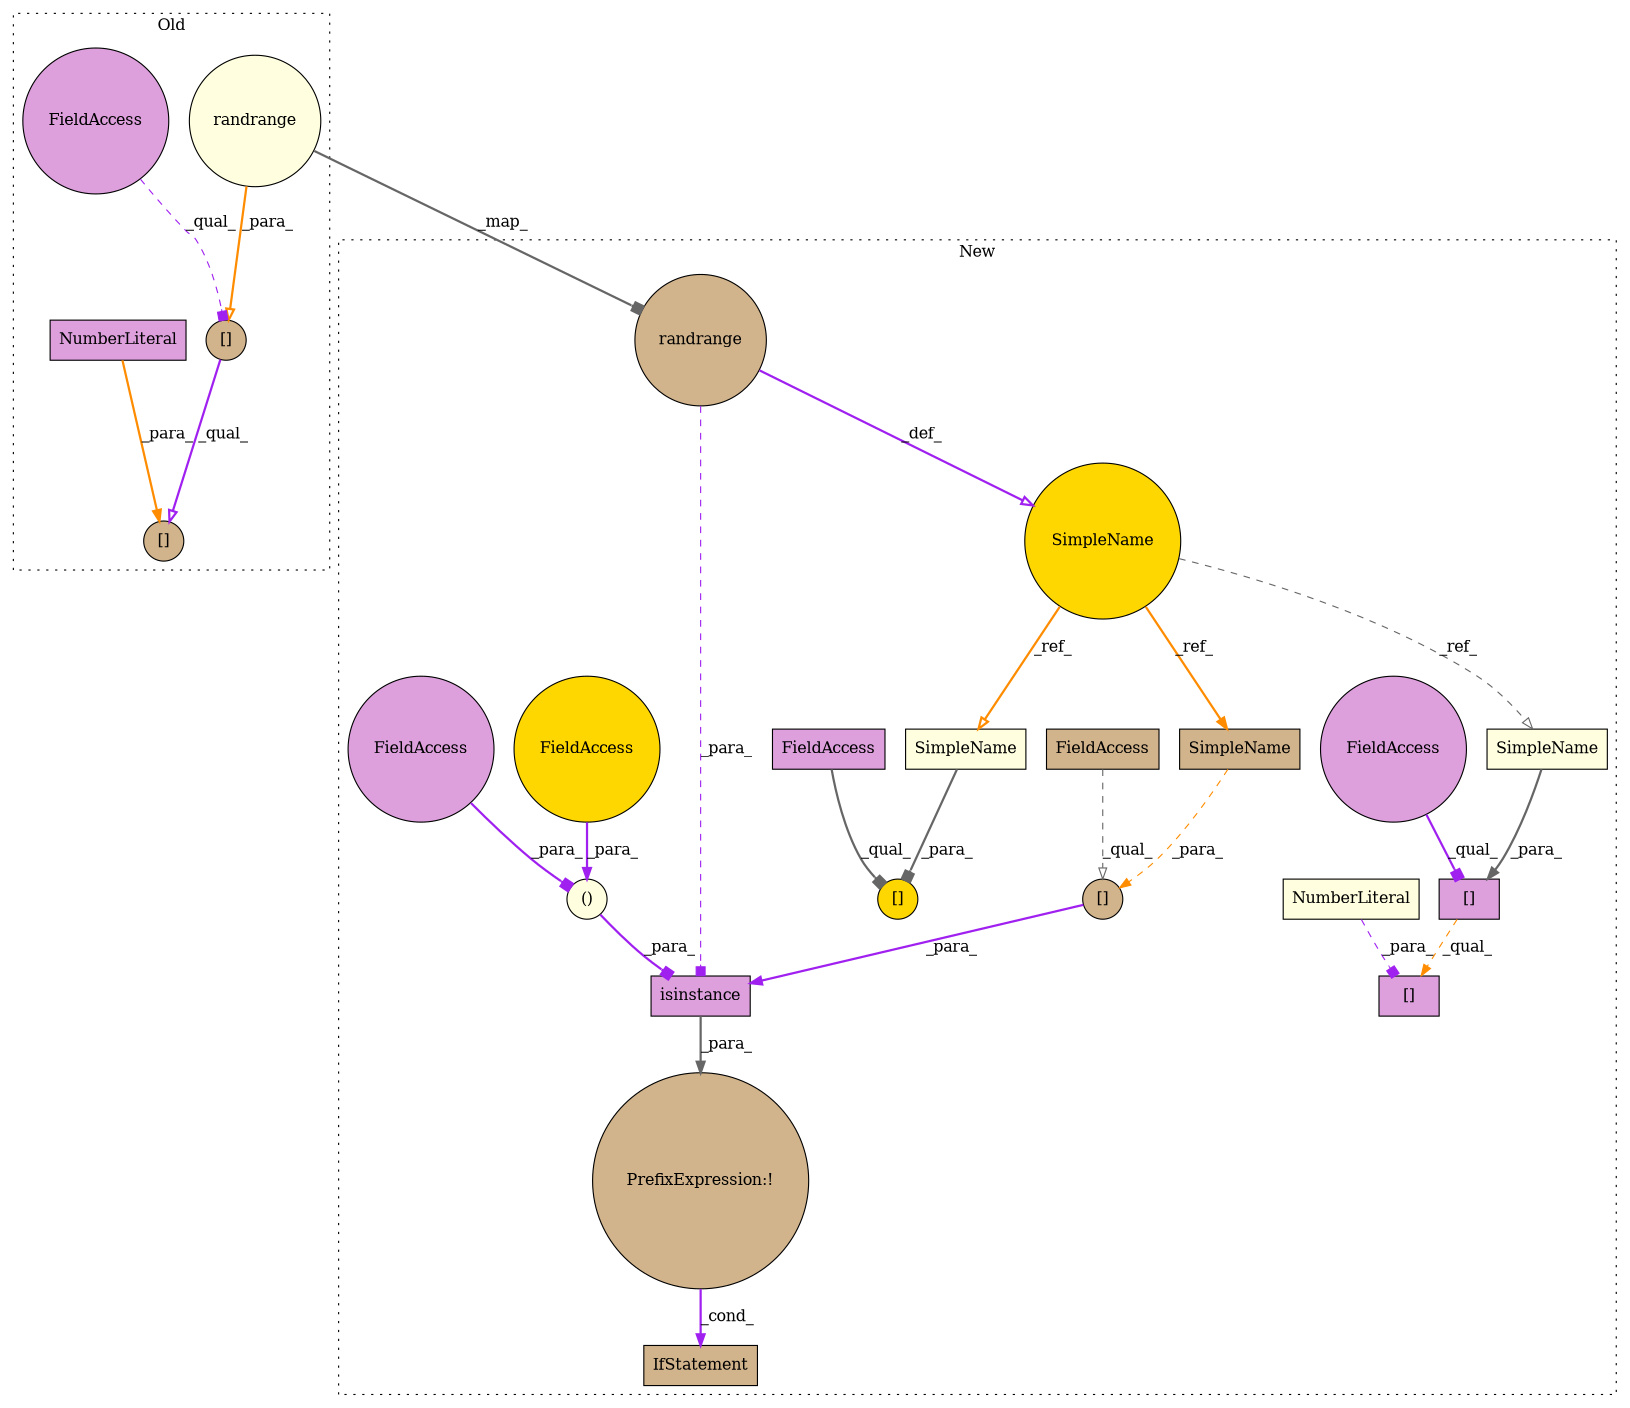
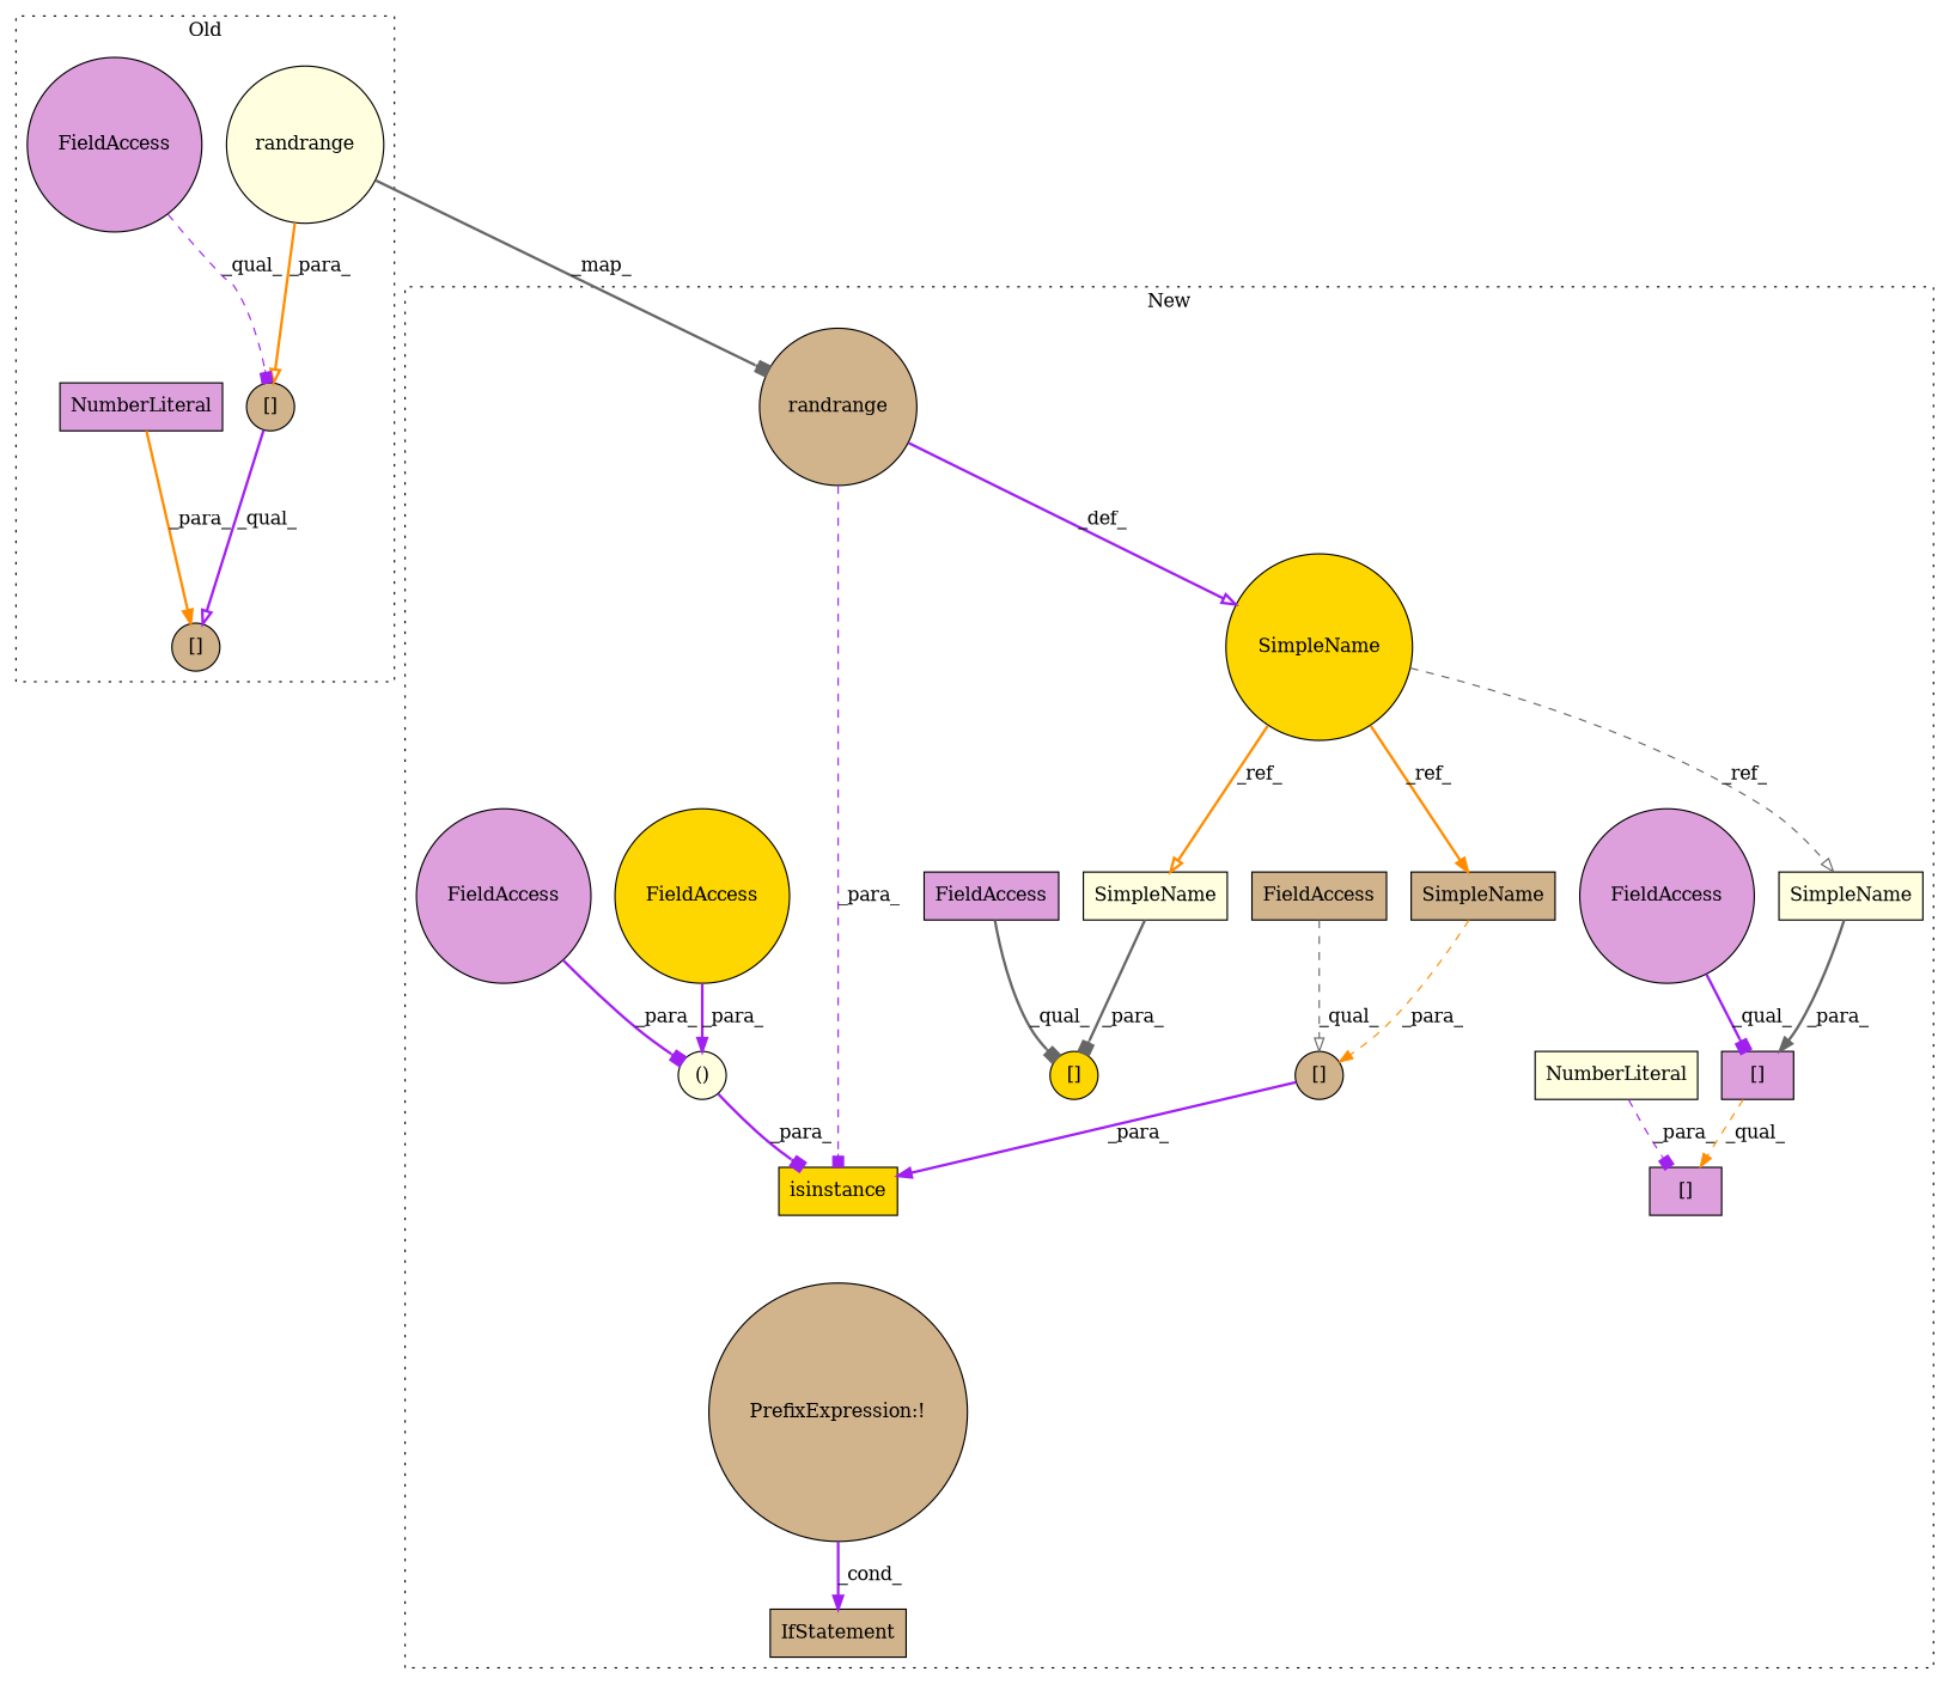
  digraph {
    fontname="DejaVu Serif"
    node [a=2 fillcolor=tan fontname="DejaVu Serif" l="11,1" s=6055 shape=circle style=filled]
    edge [arrowhead=box color=purple fontname="DejaVu Serif" style=bold]
    n1 [a=32 fillcolor=lightyellow l="10,1" label=randrange s="6037,6064"]
    n2 [label="[]" s="6019,6065"]
    n3 [a=22 fillcolor=plum l=10 label=FieldAccess s=6019]
    n4 [l="48,1" label="[]" s="6019,6068"]
    n5 [a=34 fillcolor=plum l=1 label=NumberLiteral s=6067 shape=box]
    n6 [a=32 l="10,1" label=randrange s="5965,5992"]
    n7 [a=38 l=1 label="PrefixExpression:!" s=6013]
    n8 [a=106 fillcolor=lightyellow l=22 label="()"]
    n9 [fillcolor=plum l="21,1" label="[]" s="6105,6127" shape=box]
    n10 [a=34 fillcolor=lightyellow l=1 label=NumberLiteral s=6126 shape=box]
    n11 [fillcolor=plum label="[]" s="6105,6124" shape=box]
    n12 [a=22 fillcolor=plum l=10 label=FieldAccess s=6105]
    n13 [label="[]" s="6025,6044"]
    n14 [a=22 fillcolor=plum l=4 label=FieldAccess s=6073]
    n15 [fillcolor=gold label="[]" s="6082,6101"]
    n16 [a=22 fillcolor=gold l=5 label=FieldAccess]
    n17 [a=22 l=10 label=FieldAccess s=6025 shape=box]
    n18 [a=22 fillcolor=plum l=10 label=FieldAccess s=6082 shape=box]
    n19 [a=25 l=3 label=IfStatement s=6079 shape=box]
    n20 [a=42 fillcolor=gold l=8 label=SimpleName s=5949]
-   n21 [a=32 fillcolor=plum l="11,2" label=isinstance s="6014,6077" shape=box]
+   n21 [a=32 fillcolor=gold l="11,2" label=isinstance s="6014,6077" shape=box]
    n22 [a=42 fillcolor=lightyellow l=8 label=SimpleName s=6093 shape=box]
    n23 [a=42 l=8 label=SimpleName s=6036 shape=box]
    n24 [a=42 fillcolor=lightyellow l=8 label=SimpleName s=6116 shape=box]
    subgraph cluster_1 {
      label=Old
      style=dotted
      n1
      n2
      n3
      n4
      n5
    }
    subgraph cluster_2 {
      label=New
      style=dotted
      n6
      n7
      n8
      n9
      n10
      n11
      n12
      n13
      n14
      n15
      n16
      n17
      n18
      n19
      n20
      n21
      n22
      n23
      n24
    }
    n1 -> n2 [arrowhead=onormal color=darkorange label=_para_]
    n1 -> n6 [color=gray40 label=_map_]
    n2 -> n4 [arrowhead=onormal label=_qual_]
    n3 -> n2 [label=_qual_ style=dashed]
    n5 -> n4 [arrowhead=normal color=darkorange label=_para_]
    n6 -> n20 [arrowhead=onormal label=_def_]
    n6 -> n21 [label=_para_ style=dashed]
    n7 -> n19 [arrowhead=normal label=_cond_]
    n8 -> n21 [label=_para_]
    n10 -> n9 [label=_para_ style=dashed]
    n11 -> n9 [arrowhead=normal color=darkorange label=_qual_ style=dashed]
    n12 -> n11 [label=_qual_]
    n13 -> n21 [arrowhead=normal label=_para_]
    n14 -> n8 [label=_para_]
    n16 -> n8 [arrowhead=normal label=_para_]
    n17 -> n13 [arrowhead=onormal color=gray40 label=_qual_ style=dashed]
    n18 -> n15 [color=gray40 label=_qual_]
    n20 -> n22 [arrowhead=onormal color=darkorange label=_ref_]
    n20 -> n23 [arrowhead=normal color=darkorange label=_ref_]
    n20 -> n24 [arrowhead=onormal color=gray40 label=_ref_ style=dashed]
-   n21 -> n7 [arrowhead=normal color=gray40 label=_para_]
    n22 -> n15 [color=gray40 label=_para_]
    n23 -> n13 [arrowhead=normal color=darkorange label=_para_ style=dashed]
    n24 -> n11 [arrowhead=normal color=gray40 label=_para_]
  }
